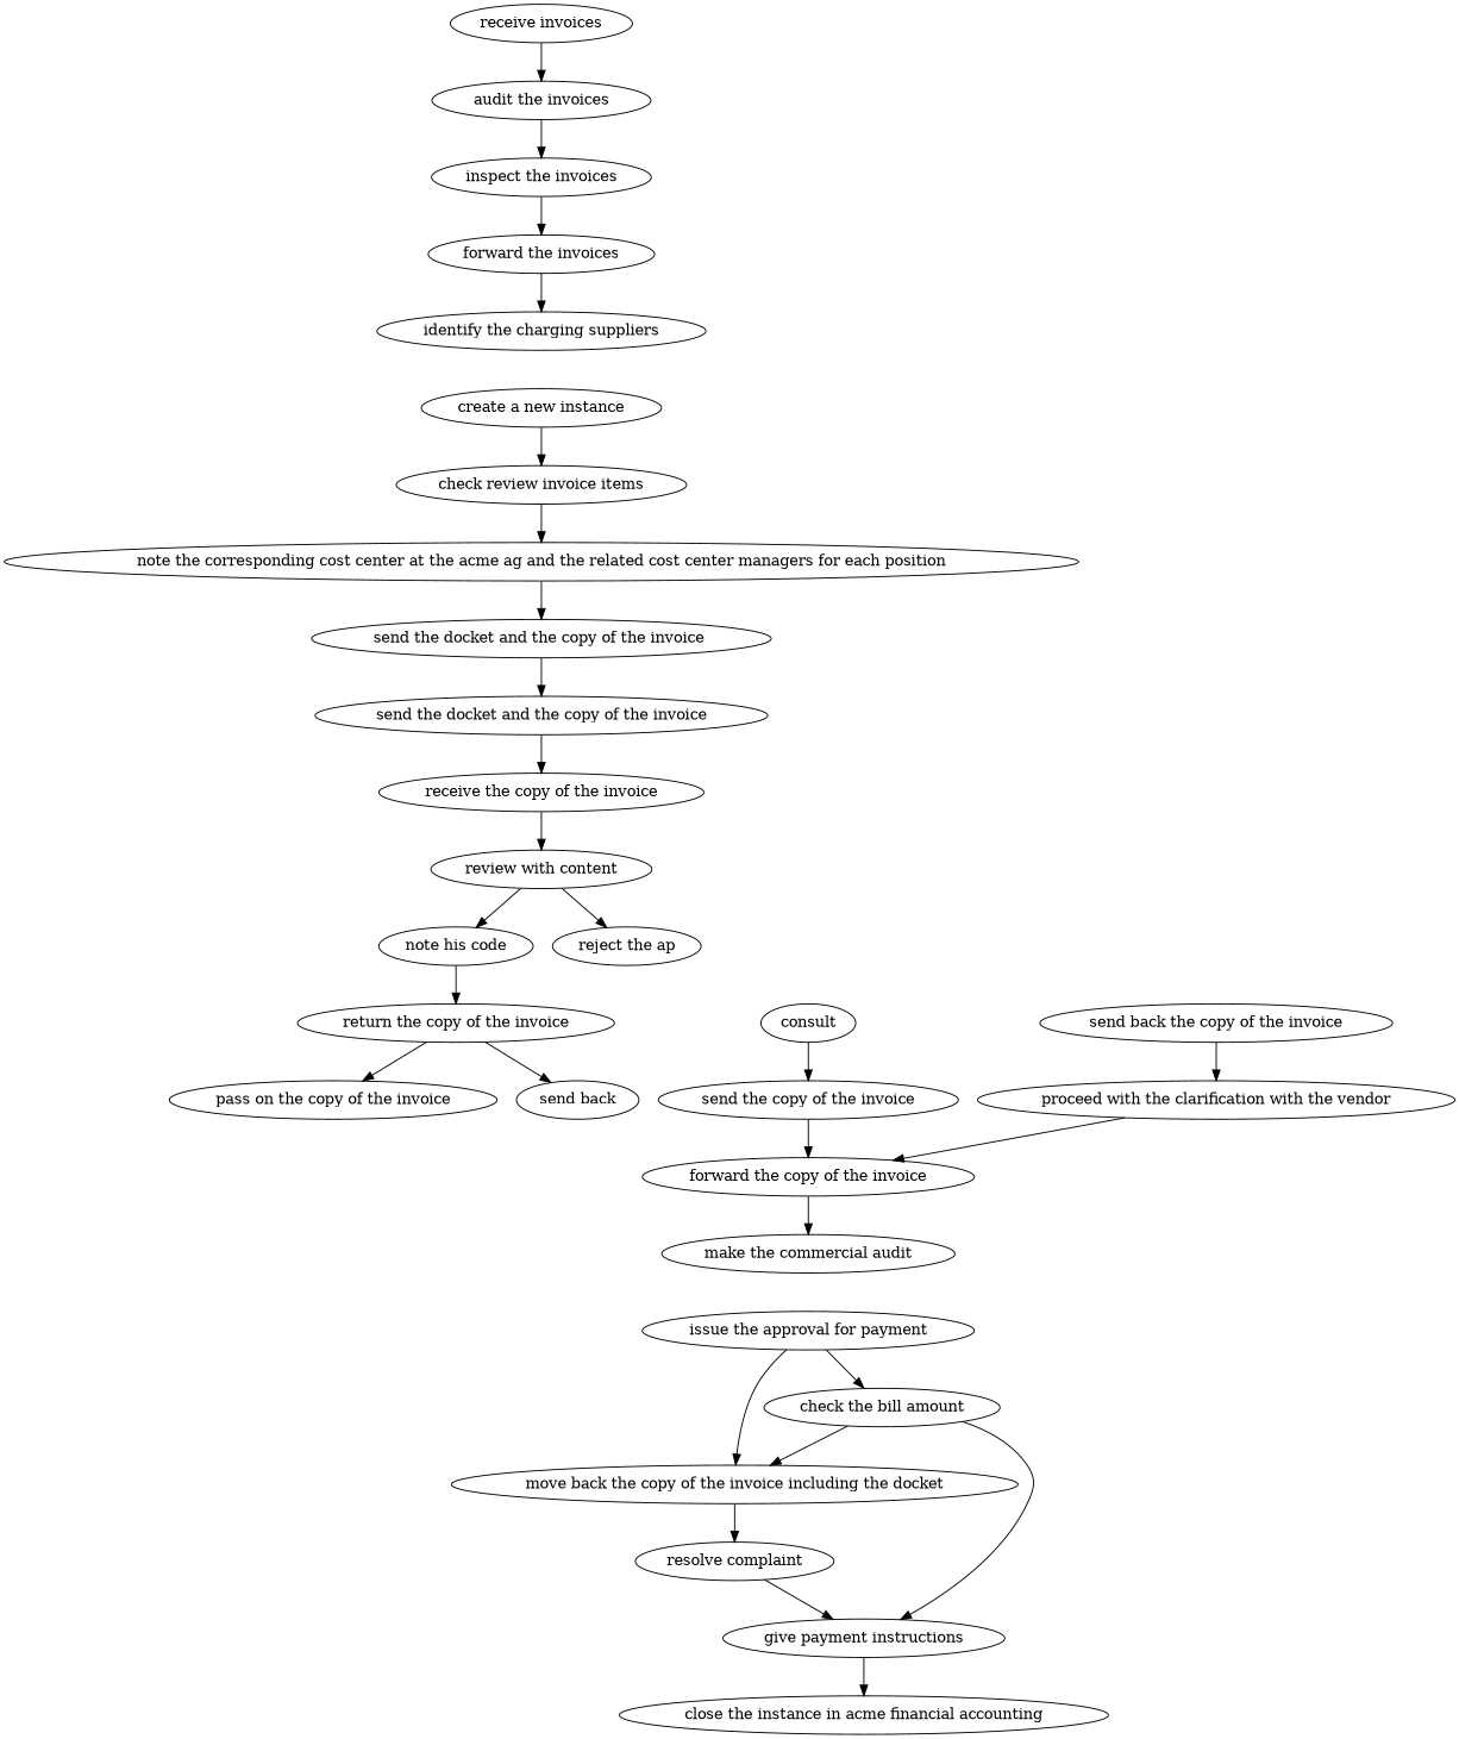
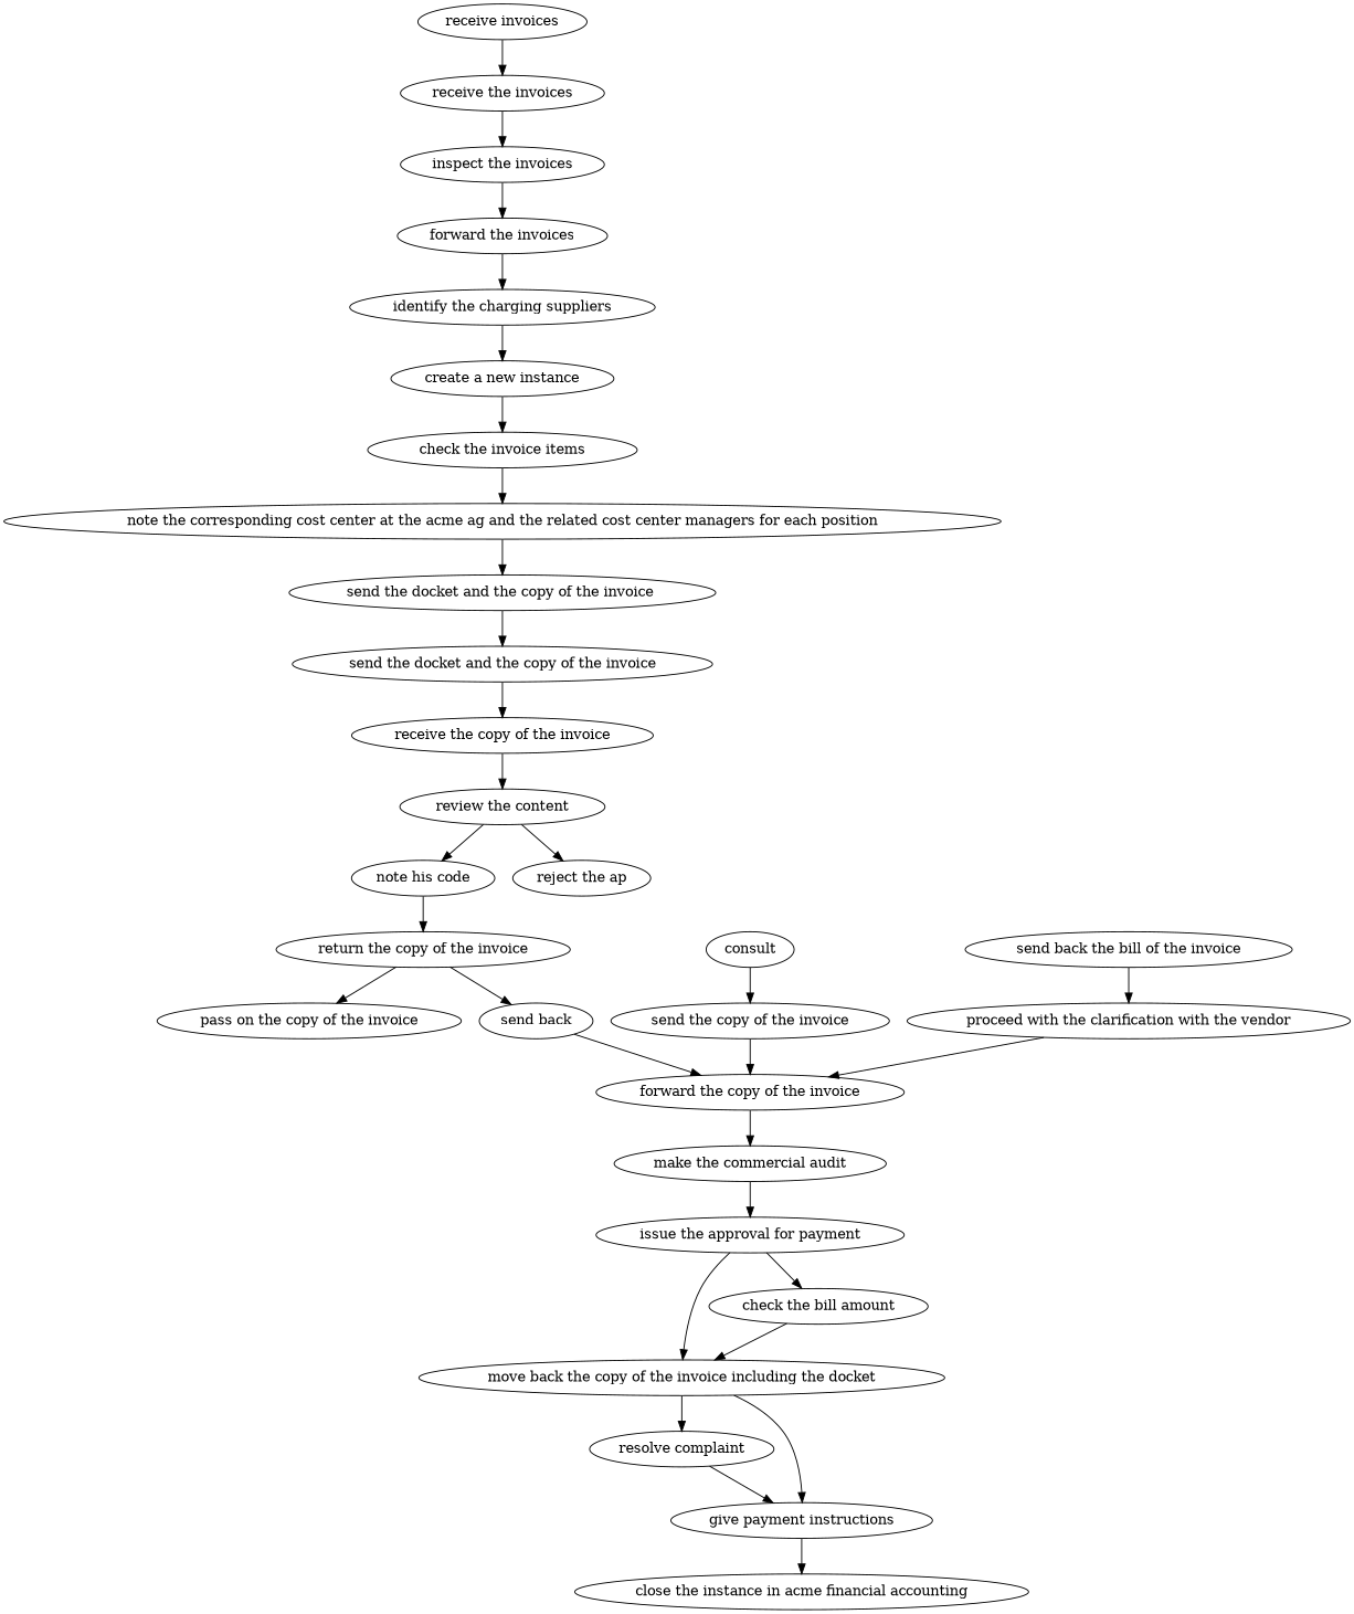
  strict digraph {
    edge [attrs="{'type': 'flow', 'label': 'flow'}"]
    "receive invoices" [attrs="{'type': 'Activity', 'label': 'receive invoices'}"]
-   "receive the invoices" [attrs="{'type': 'Activity', 'label': 'receive the invoices'}" label="audit the invoices"]
+   "receive the invoices" [attrs="{'type': 'Activity', 'label': 'receive the invoices'}"]
    "inspect the invoices" [attrs="{'type': 'Activity', 'label': 'inspect the invoices'}"]
    "forward the invoices" [attrs="{'type': 'Activity', 'label': 'forward the invoices'}"]
    "identify the charging suppliers" [attrs="{'type': 'Activity', 'label': 'identify the charging suppliers'}"]
    "create a new instance" [attrs="{'type': 'Activity', 'label': 'create a new instance'}"]
-   "check the invoice items" [attrs="{'type': 'Activity', 'label': 'check the invoice items'}" label="check review invoice items"]
+   "check the invoice items" [attrs="{'type': 'Activity', 'label': 'check the invoice items'}"]
    "note the corresponding cost center at the acme ag and the related cost center managers for each position" [attrs="{'type': 'Activity', 'label': 'note the corresponding cost center at the acme ag and the related cost center managers for each position'}"]
    "send the docket and the copy of the invoice " [attrs="{'type': 'Activity', 'label': 'send the docket and the copy of the invoice '}"]
    "send the docket and the copy of the invoice" [attrs="{'type': 'Activity', 'label': 'send the docket and the copy of the invoice'}"]
    "receive the copy of the invoice" [attrs="{'type': 'Activity', 'label': 'receive the copy of the invoice'}"]
-   "review the content" [attrs="{'type': 'Activity', 'label': 'review the content'}" label="review with content"]
+   "review the content" [attrs="{'type': 'Activity', 'label': 'review the content'}"]
    "note his code" [attrs="{'type': 'Activity', 'label': 'note his code'}"]
    "reject the ap" [attrs="{'type': 'Activity', 'label': 'reject the ap'}"]
    "return the copy of the invoice" [attrs="{'type': 'Activity', 'label': 'return the copy of the invoice'}"]
    consult [attrs="{'type': 'Activity', 'label': 'consult'}"]
    "send the copy of the invoice" [attrs="{'type': 'Activity', 'label': 'send the copy of the invoice'}"]
    "pass on the copy of the invoice" [attrs="{'type': 'Activity', 'label': 'pass on the copy of the invoice'}"]
    "send back" [attrs="{'type': 'Activity', 'label': 'send back'}"]
-   "send back the copy of the invoice" [attrs="{'type': 'Activity', 'label': 'send back the copy of the invoice'}"]
+   "send back the copy of the invoice" [attrs="{'type': 'Activity', 'label': 'send back the copy of the invoice'}" label="send back the bill of the invoice"]
    "proceed with the clarification with the vendor" [attrs="{'type': 'Activity', 'label': 'proceed with the clarification with the vendor'}"]
    "forward the copy of the invoice" [attrs="{'type': 'Activity', 'label': 'forward the copy of the invoice'}"]
    "make the commercial audit" [attrs="{'type': 'Activity', 'label': 'make the commercial audit'}"]
    "issue the approval for payment" [attrs="{'type': 'Activity', 'label': 'issue the approval for payment'}"]
    "check the bill amount" [attrs="{'type': 'Activity', 'label': 'check the bill amount'}"]
    "move back the copy of the invoice including the docket" [attrs="{'type': 'Activity', 'label': 'move back the copy of the invoice including the docket'}"]
    "resolve complaint" [attrs="{'type': 'Activity', 'label': 'resolve complaint'}"]
    "give payment instructions" [attrs="{'type': 'Activity', 'label': 'give payment instructions'}"]
    "close the instance in acme financial accounting" [attrs="{'type': 'Activity', 'label': 'close the instance in acme financial accounting'}"]
    "receive invoices" -> "receive the invoices"
    "receive the invoices" -> "inspect the invoices"
    "inspect the invoices" -> "forward the invoices"
    "forward the invoices" -> "identify the charging suppliers"
+   "identify the charging suppliers" -> "create a new instance"
    "create a new instance" -> "check the invoice items"
    "check the invoice items" -> "note the corresponding cost center at the acme ag and the related cost center managers for each position"
    "note the corresponding cost center at the acme ag and the related cost center managers for each position" -> "send the docket and the copy of the invoice "
    "send the docket and the copy of the invoice " -> "send the docket and the copy of the invoice"
    "send the docket and the copy of the invoice" -> "receive the copy of the invoice"
    "receive the copy of the invoice" -> "review the content"
    "review the content" -> "note his code"
    "review the content" -> "reject the ap"
    "note his code" -> "return the copy of the invoice"
    "return the copy of the invoice" -> "pass on the copy of the invoice"
    "return the copy of the invoice" -> "send back"
    consult -> "send the copy of the invoice"
    "send the copy of the invoice" -> "forward the copy of the invoice"
+   "send back" -> "forward the copy of the invoice"
    "send back the copy of the invoice" -> "proceed with the clarification with the vendor"
    "proceed with the clarification with the vendor" -> "forward the copy of the invoice"
    "forward the copy of the invoice" -> "make the commercial audit"
+   "make the commercial audit" -> "issue the approval for payment"
    "issue the approval for payment" -> "check the bill amount"
    "issue the approval for payment" -> "move back the copy of the invoice including the docket"
    "check the bill amount" -> "move back the copy of the invoice including the docket"
    "move back the copy of the invoice including the docket" -> "resolve complaint"
-   "check the bill amount" -> "give payment instructions"
+   "move back the copy of the invoice including the docket" -> "give payment instructions"
    "resolve complaint" -> "give payment instructions"
    "give payment instructions" -> "close the instance in acme financial accounting"
  }
